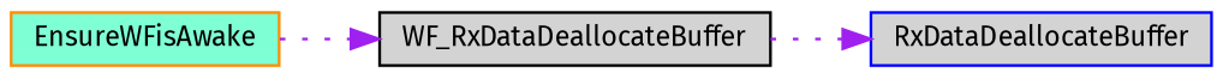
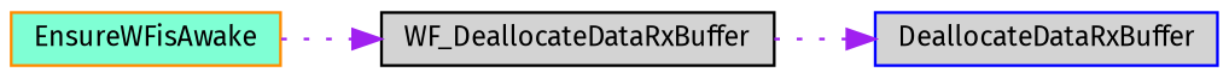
  digraph {
    fontname="Fira Sans"
    rankdir=LR
    node [fillcolor=lightgrey fontname="Fira Sans" fontsize=10 shape=record style=filled]
    edge [color=purple fontname="Fira Sans" fontsize=10 labelfontname=Helvetica labelfontsize=10 style=dotted]
-   n1 [color=black fontcolor=black height=0.2 label=WF_RxDataDeallocateBuffer width=0.4]
-   n2 [color=blue height=0.2 label=RxDataDeallocateBuffer width=0.4]
+   n1 [color=black fontcolor=black height=0.2 label=WF_DeallocateDataRxBuffer width=0.4]
+   n2 [color=blue height=0.2 label=DeallocateDataRxBuffer width=0.4]
    n3 [color=darkorange fillcolor=aquamarine height=0.2 label=EnsureWFisAwake width=0.4]
    n1 -> n2
    n3 -> n1
  }
